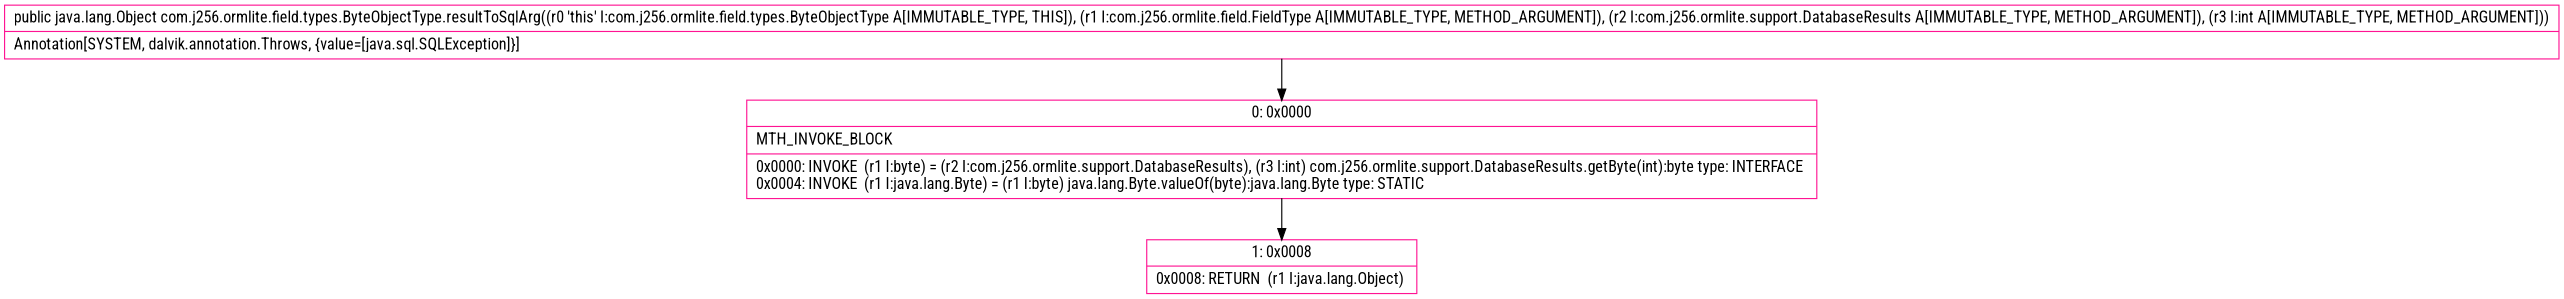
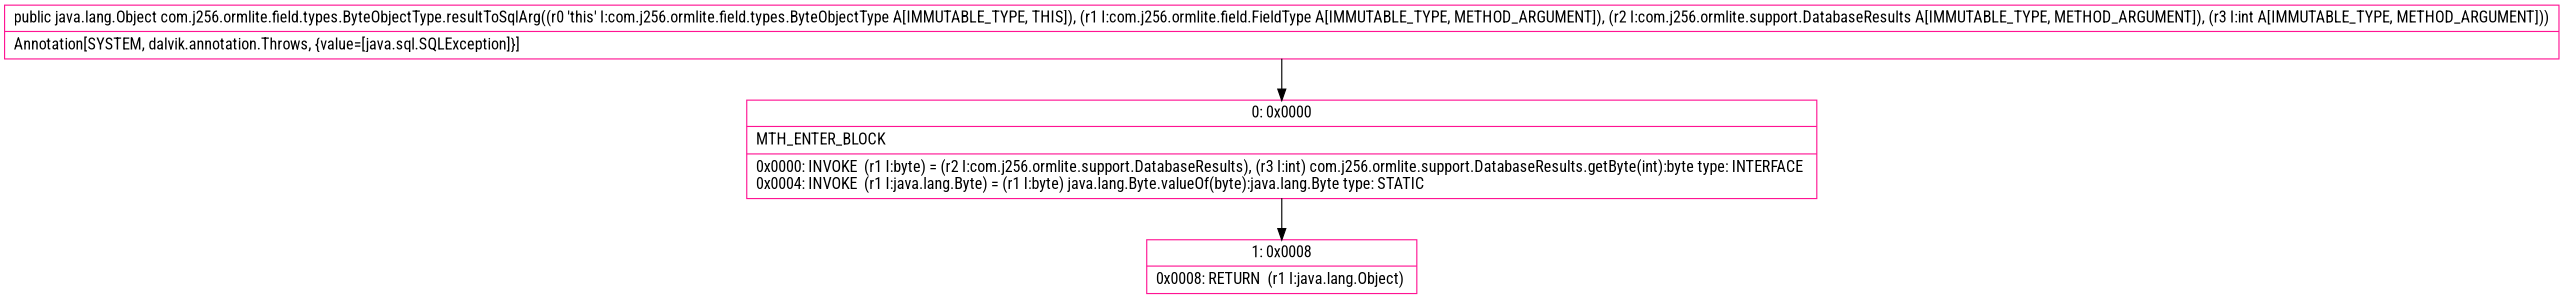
  digraph {
    fontname="Roboto Condensed"
    node [shape=record color=deeppink fontname="Roboto Condensed"]
    edge [fontname="Roboto Condensed"]
-   n1 [label="{0\:\ 0x0000|MTH_INVOKE_BLOCK\l|0x0000: INVOKE  (r1 I:byte) = (r2 I:com.j256.ormlite.support.DatabaseResults), (r3 I:int) com.j256.ormlite.support.DatabaseResults.getByte(int):byte type: INTERFACE \l0x0004: INVOKE  (r1 I:java.lang.Byte) = (r1 I:byte) java.lang.Byte.valueOf(byte):java.lang.Byte type: STATIC \l}"]
+   n1 [label="{0\:\ 0x0000|MTH_ENTER_BLOCK\l|0x0000: INVOKE  (r1 I:byte) = (r2 I:com.j256.ormlite.support.DatabaseResults), (r3 I:int) com.j256.ormlite.support.DatabaseResults.getByte(int):byte type: INTERFACE \l0x0004: INVOKE  (r1 I:java.lang.Byte) = (r1 I:byte) java.lang.Byte.valueOf(byte):java.lang.Byte type: STATIC \l}"]
    n2 [label="{1\:\ 0x0008|0x0008: RETURN  (r1 I:java.lang.Object) \l}"]
    n3 [label="{public java.lang.Object com.j256.ormlite.field.types.ByteObjectType.resultToSqlArg((r0 'this' I:com.j256.ormlite.field.types.ByteObjectType A[IMMUTABLE_TYPE, THIS]), (r1 I:com.j256.ormlite.field.FieldType A[IMMUTABLE_TYPE, METHOD_ARGUMENT]), (r2 I:com.j256.ormlite.support.DatabaseResults A[IMMUTABLE_TYPE, METHOD_ARGUMENT]), (r3 I:int A[IMMUTABLE_TYPE, METHOD_ARGUMENT]))  | Annotation[SYSTEM, dalvik.annotation.Throws, \{value=[java.sql.SQLException]\}]\l}"]
    n1 -> n2
    n3 -> n1
  }
